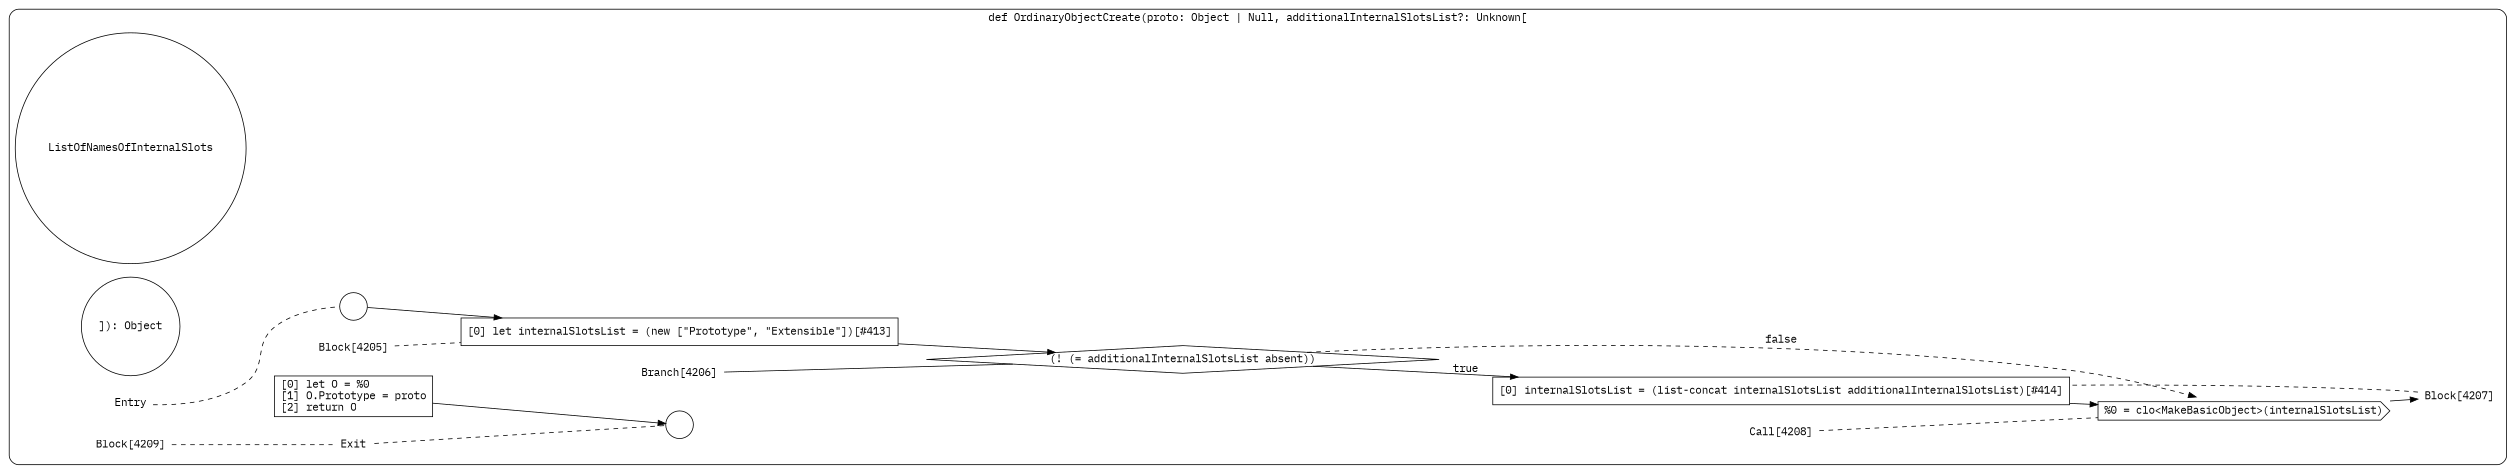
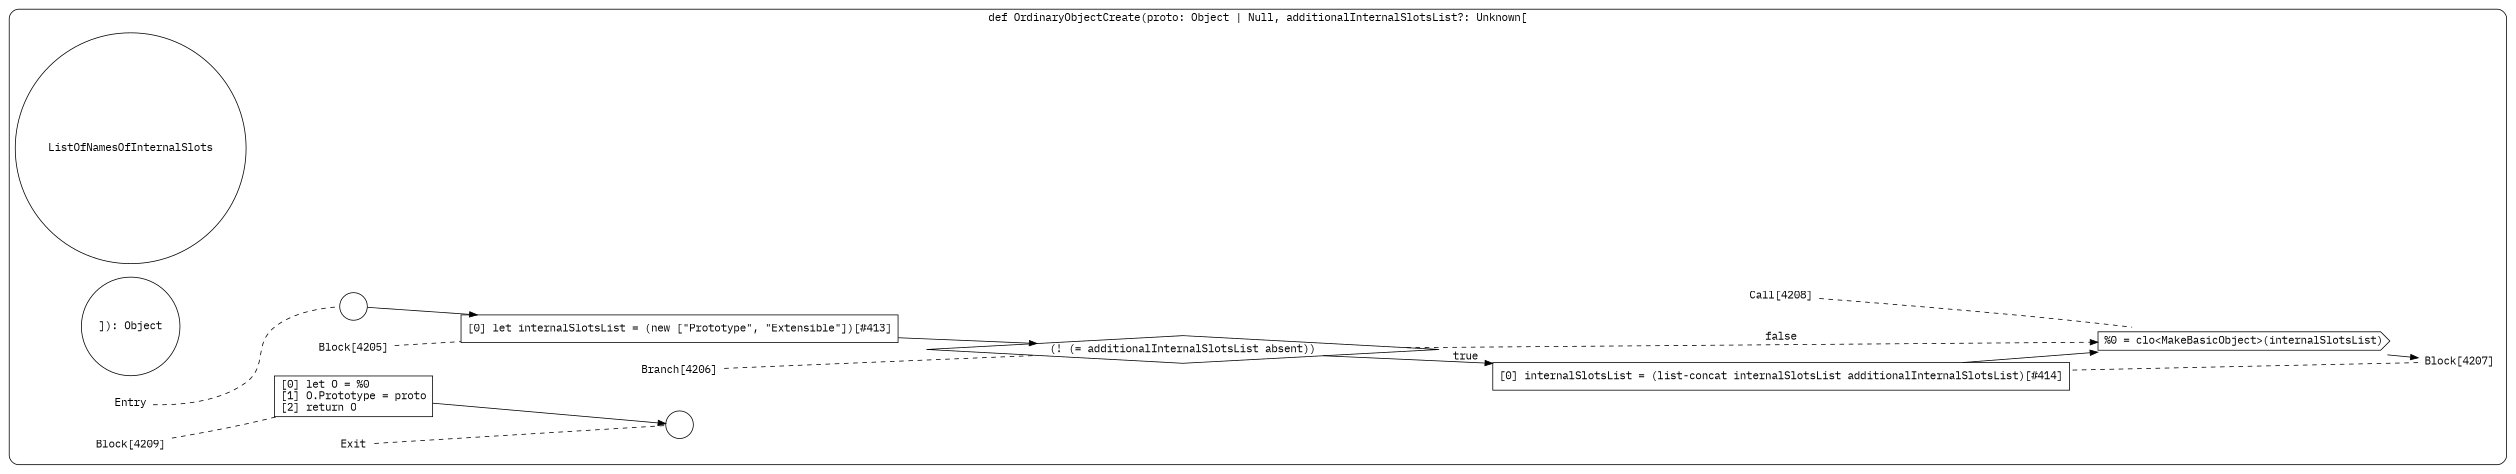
  digraph {
    fontname="IBM Plex Mono"
    rankdir=LR
    node [fontname="IBM Plex Mono" shape=none]
    edge [color=black fontname="IBM Plex Mono" style=dashed]
    ListOfNamesOfInternalSlots [shape=circle]
    "]): Object" [shape=circle]
    n3 [label=<<font color="black">Entry</font>>]
    n4 [color=black fillcolor=white label=" " shape=circle style=filled]
    n5 [color=black fillcolor=white label=<<font color="black">[0] let internalSlotsList = (new [&quot;Prototype&quot;, &quot;Extensible&quot;])[#413]<BR ALIGN="LEFT"/></font>> shape=box style=filled]
    n6 [color=black fillcolor=white label=<<font color="black">(! (= additionalInternalSlotsList absent))</font>> shape=diamond style=filled]
    n7 [label=<<font color="black">Exit</font>>]
    n8 [color=black fillcolor=white label=" " shape=circle style=filled]
    n9 [label=<<font color="black">Block[4205]</font>>]
    n10 [color=black fillcolor=white label=<<font color="black">[0] internalSlotsList = (list-concat internalSlotsList additionalInternalSlotsList)[#414]<BR ALIGN="LEFT"/></font>> shape=box style=filled]
    n11 [color=black fillcolor=white label=<<font color="black">%0 = clo&lt;MakeBasicObject&gt;(internalSlotsList)</font>> shape=cds style=filled]
    n12 [label=<<font color="black">Branch[4206]</font>>]
    n13 [color=black fillcolor=white label=<<font color="black">[0] let O = %0<BR ALIGN="LEFT"/>[1] O.Prototype = proto<BR ALIGN="LEFT"/>[2] return O<BR ALIGN="LEFT"/></font>> shape=box style=filled]
    n14 [label=<<font color="black">Block[4207]</font>>]
    n15 [label=<<font color="black">Call[4208]</font>>]
    n16 [label=<<font color="black">Block[4209]</font>>]
    subgraph cluster_1 {
      label="def OrdinaryObjectCreate(proto: Object | Null, additionalInternalSlotsList?: Unknown["
      style=rounded
      ListOfNamesOfInternalSlots
      "]): Object"
      n3
      n4
      n5
      n6
      n7
      n8
      n9
      n10
      n11
      n12
      n13
      n14
      n15
      n16
    }
    n3 -> n4 [arrowhead=none]
    n4 -> n5 [style=""]
    n5 -> n6 [style=""]
    n6 -> n10 [label=<<font color="black">true</font>> style=""]
    n6 -> n11 [label=<<font color="black">false</font>>]
    n7 -> n8 [arrowhead=none]
    n9 -> n5 [arrowhead=none]
    n10 -> n11 [style=""]
    n11 -> n14 [style=""]
-   n12 -> n6 [arrowhead=none style=solid]
+   n12 -> n6 [arrowhead=none]
    n13 -> n8 [style=""]
    n14 -> n10 [arrowhead=none]
    n15 -> n11 [arrowhead=none]
-   n16 -> n7 [arrowhead=none]
+   n16 -> n13 [arrowhead=none]
  }
